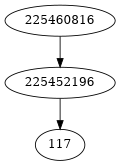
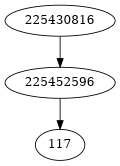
  strict digraph {
-   225430816 [label=225460816]
-   225452596 [label=225452196]
+   225430816
+   225452596
    117
    225430816 -> 225452596
    225452596 -> 117
  }
